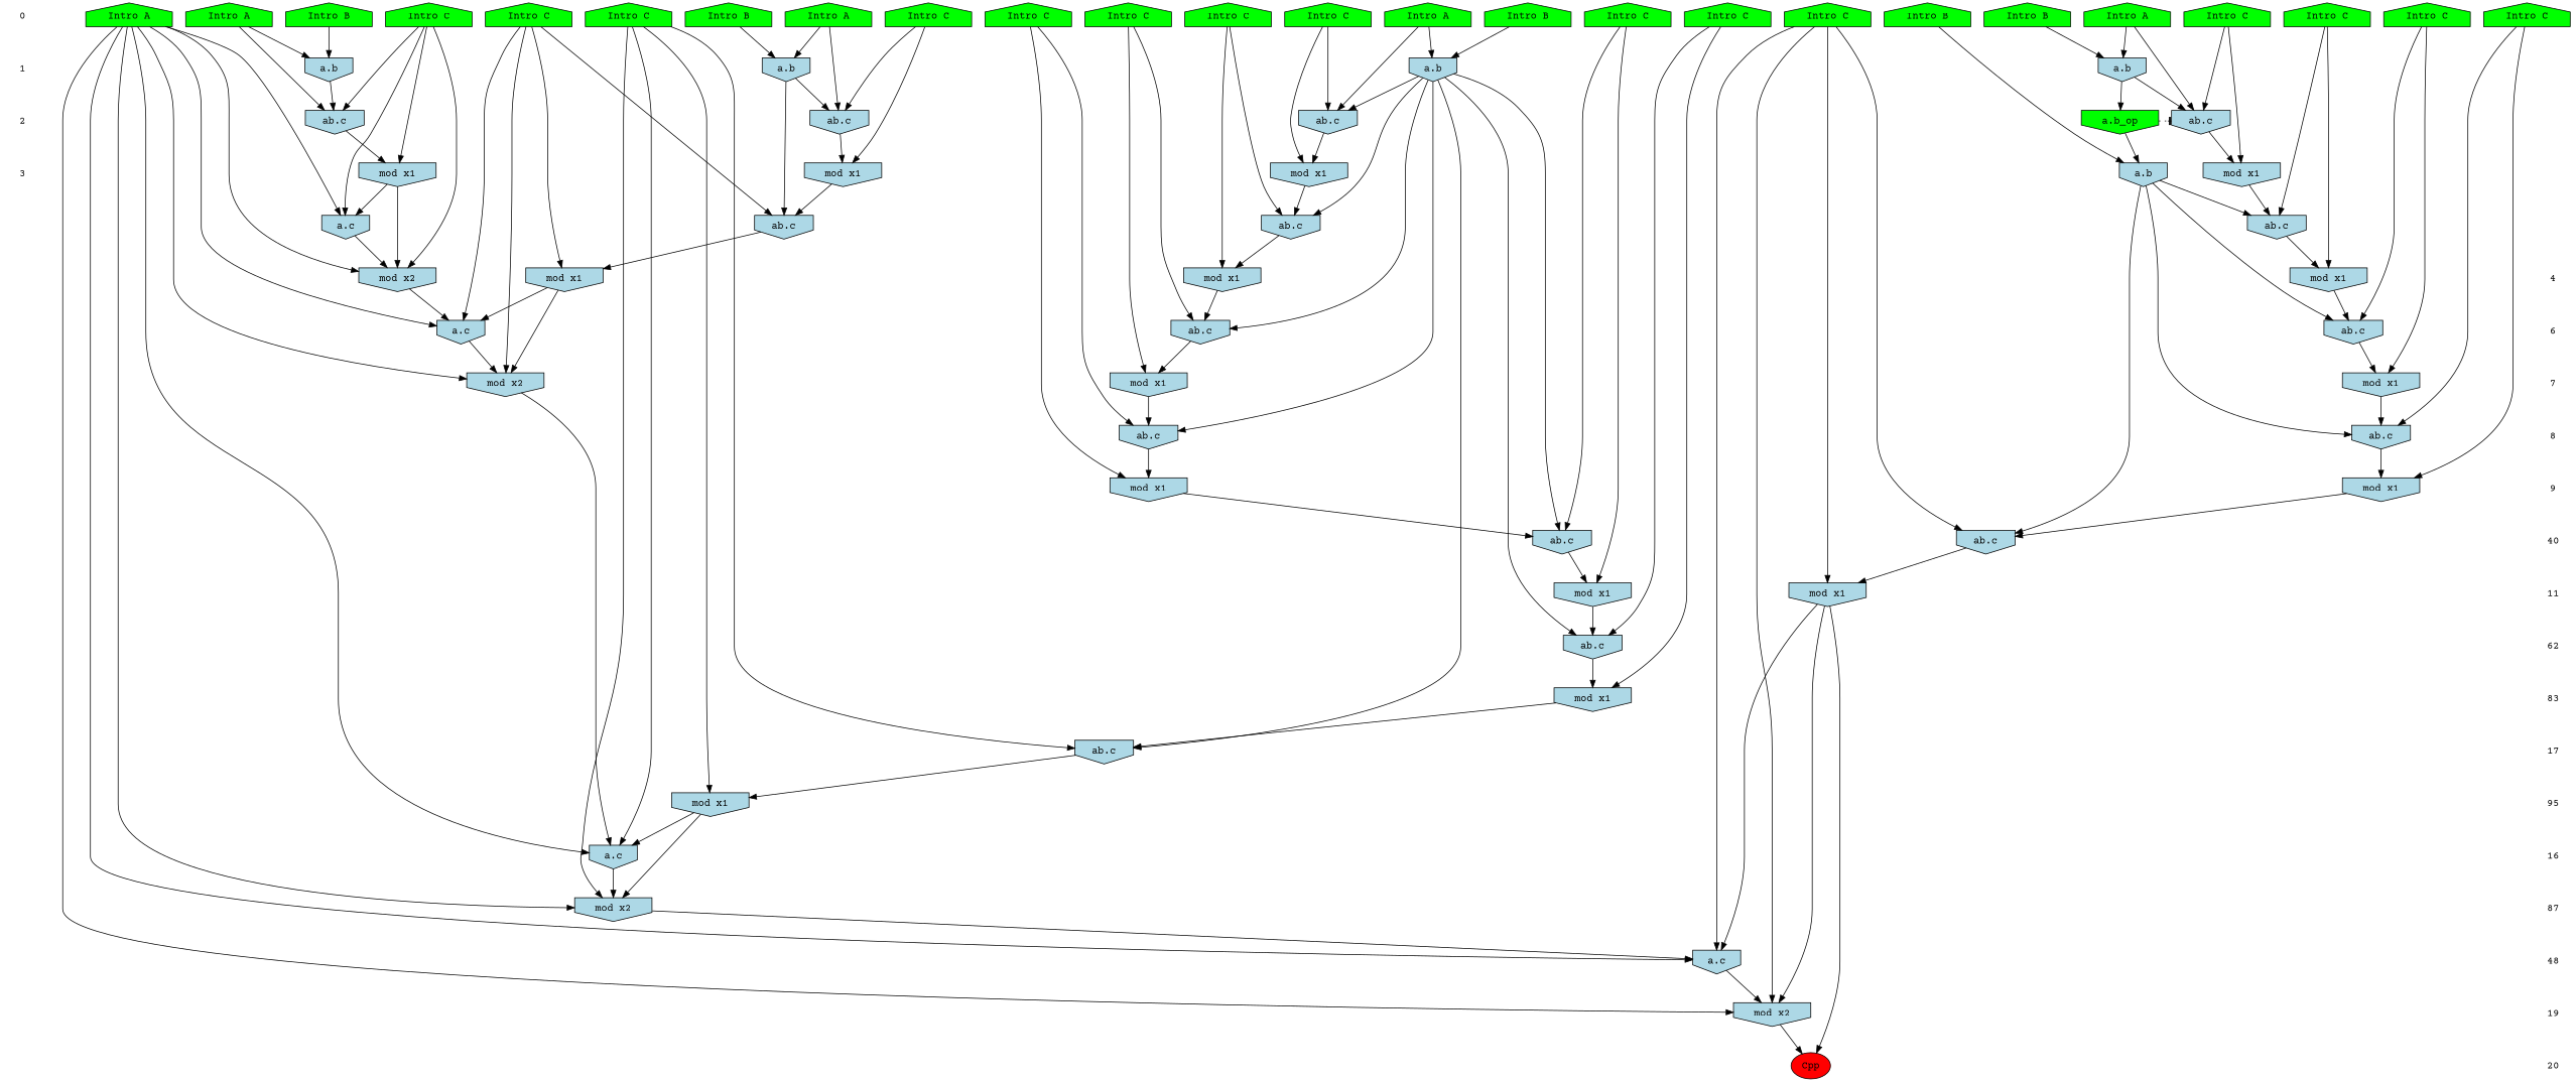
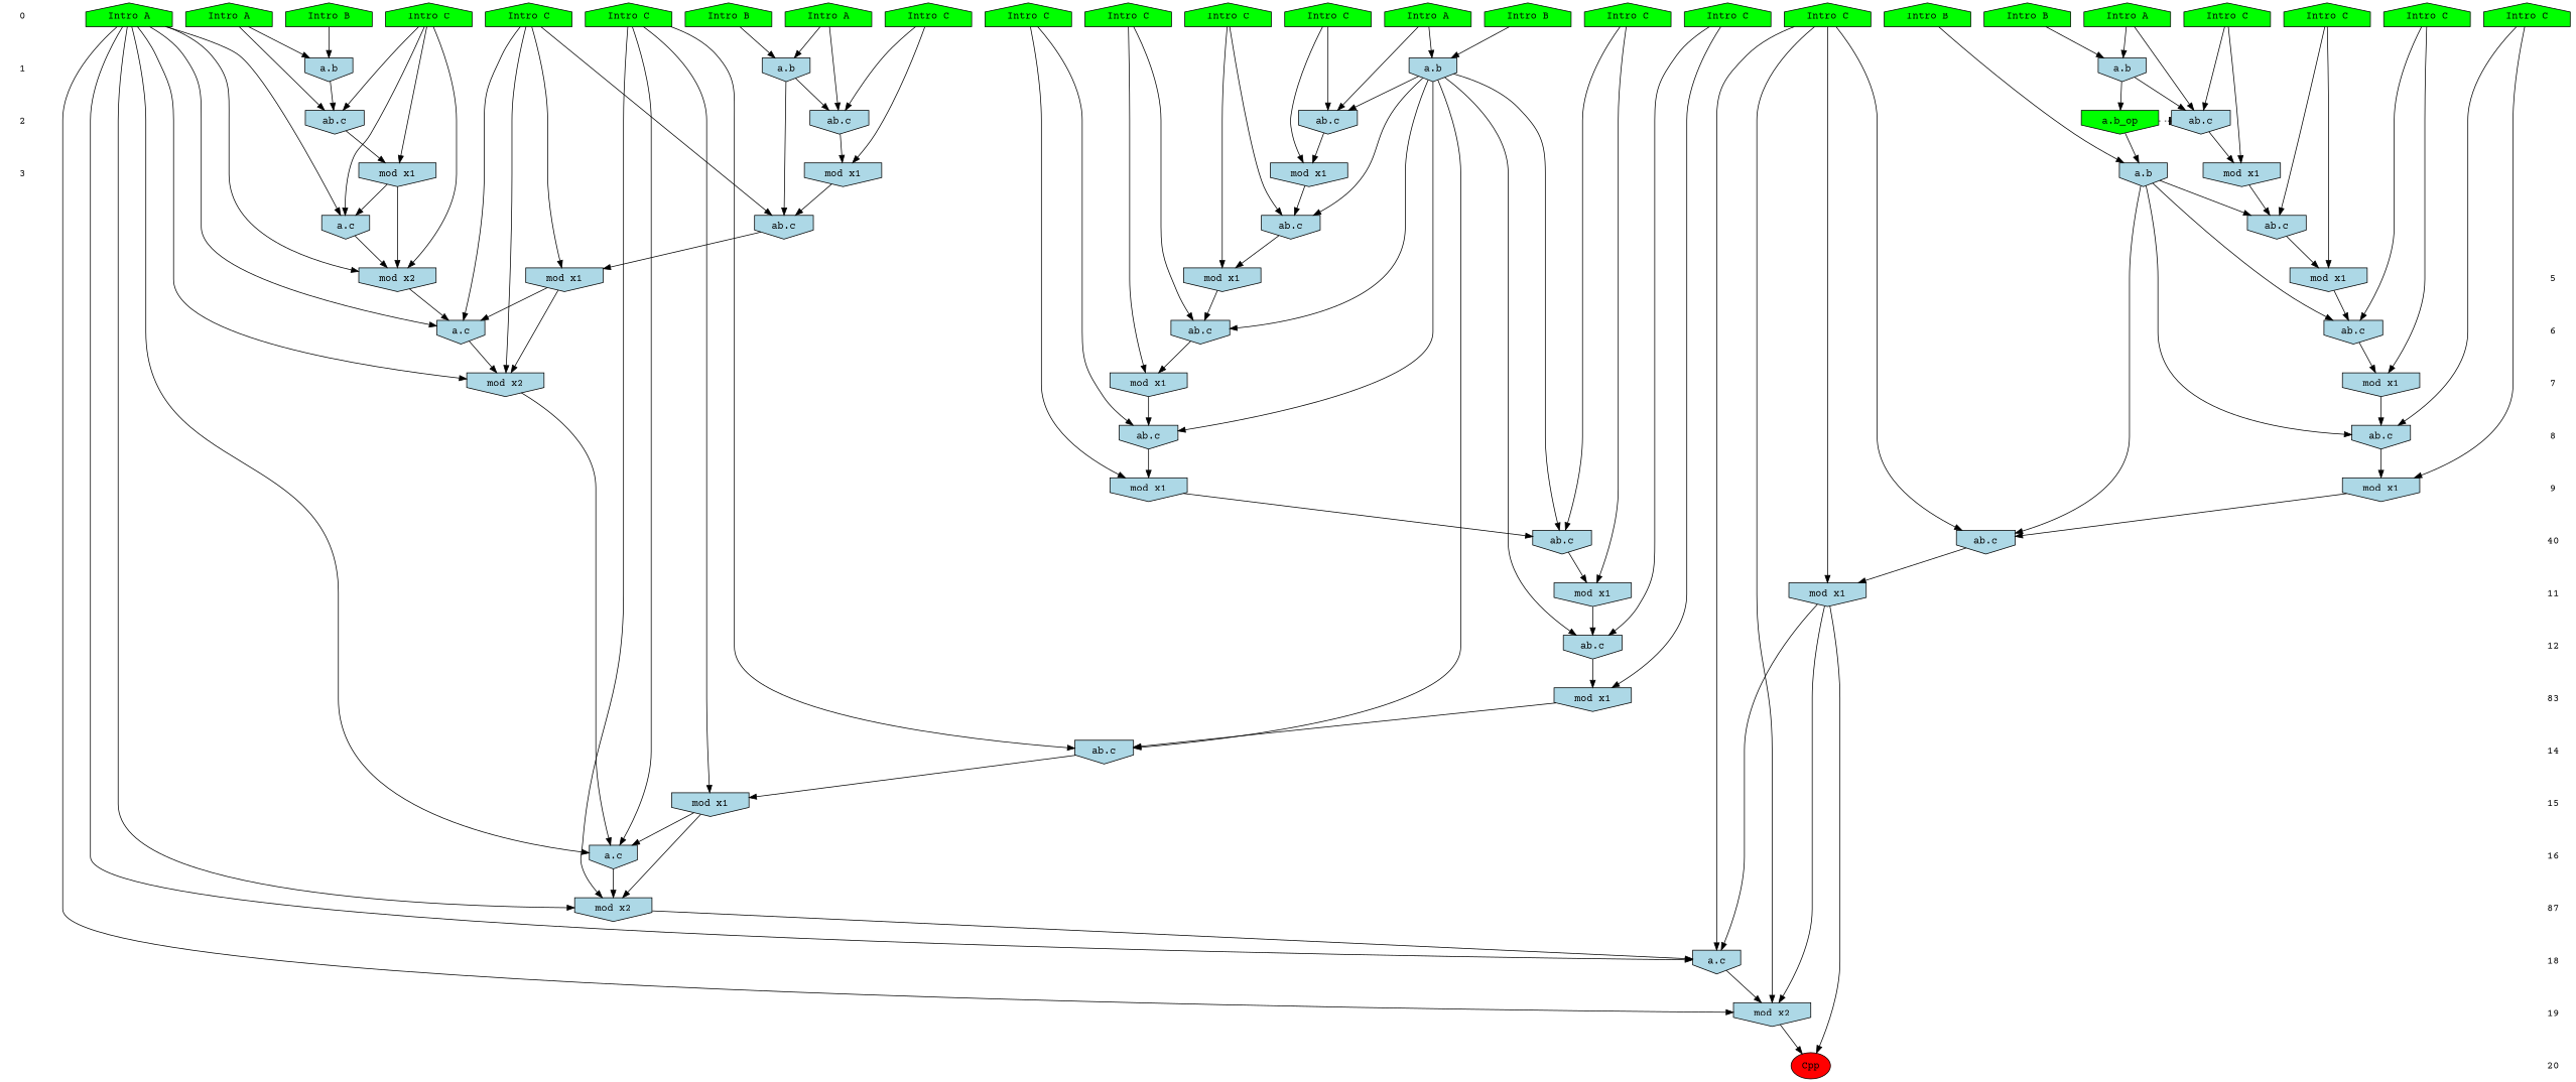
  digraph {
    fontname="Courier Prime"
    ranksep=.5
    node [fontname="Courier Prime" shape=invhouse fillcolor=lightblue style=filled]
    edge [fontname="Courier Prime"]
    0 [shape=plaintext fillcolor="" style=""]
    n2 [fillcolor=green label="Intro A" shape=house]
    n3 [fillcolor=green label="Intro B" shape=house]
    n4 [fillcolor=green label="Intro B" shape=house]
    n5 [fillcolor=green label="Intro A" shape=house]
    n6 [fillcolor=green label="Intro A" shape=house]
    n7 [fillcolor=green label="Intro B" shape=house]
    n8 [fillcolor=green label="Intro B" shape=house]
    n9 [fillcolor=green label="Intro B" shape=house]
    n10 [fillcolor=green label="Intro A" shape=house]
    n11 [fillcolor=green label="Intro A" shape=house]
    n12 [fillcolor=green label="Intro C" shape=house]
    n13 [fillcolor=green label="Intro C" shape=house]
    n14 [fillcolor=green label="Intro C" shape=house]
    n15 [fillcolor=green label="Intro C" shape=house]
    n16 [fillcolor=green label="Intro C" shape=house]
    n17 [fillcolor=green label="Intro C" shape=house]
    n18 [fillcolor=green label="Intro C" shape=house]
    n19 [fillcolor=green label="Intro C" shape=house]
    n20 [fillcolor=green label="Intro C" shape=house]
    n21 [fillcolor=green label="Intro C" shape=house]
    n22 [fillcolor=green label="Intro C" shape=house]
    n23 [fillcolor=green label="Intro C" shape=house]
    n24 [fillcolor=green label="Intro C" shape=house]
    n25 [fillcolor=green label="Intro C" shape=house]
    n26 [fillcolor=green label="Intro C" shape=house]
    1 [shape=plaintext fillcolor="" style=""]
    n28 [label="a.b"]
    n29 [label="a.b"]
    n30 [label="a.b"]
    n31 [label="a.b"]
    2 [shape=plaintext fillcolor="" style=""]
    n33 [label="ab.c"]
    n34 [label="ab.c"]
    n35 [label="ab.c"]
    n36 [label="ab.c"]
    n37 [fillcolor=green label="a.b_op"]
    3 [shape=plaintext fillcolor="" style=""]
    n39 [label="mod x1"]
    n40 [label="mod x1"]
    n41 [label="mod x1"]
    n42 [label="mod x1"]
    n43 [label="a.b"]
    n44 [label="ab.c"]
    n45 [label="ab.c"]
    n46 [label="a.c"]
    n47 [label="ab.c"]
-   5 [shape=plaintext label=4 fillcolor="" style=""]
+   5 [shape=plaintext fillcolor="" style=""]
    n49 [label="mod x1"]
    n50 [label="mod x1"]
    n51 [label="mod x2"]
    n52 [label="mod x1"]
    6 [shape=plaintext fillcolor="" style=""]
    n54 [label="ab.c"]
    n55 [label="a.c"]
    n56 [label="ab.c"]
    7 [shape=plaintext fillcolor="" style=""]
    n58 [label="mod x1"]
    n59 [label="mod x2"]
    n60 [label="mod x1"]
    8 [shape=plaintext fillcolor="" style=""]
    n62 [label="ab.c"]
    n63 [label="ab.c"]
    9 [shape=plaintext fillcolor="" style=""]
    n65 [label="mod x1"]
    n66 [label="mod x1"]
    n67 [label=40 shape=plaintext fillcolor="" style=""]
    n68 [label="ab.c"]
    n69 [label="ab.c"]
    11 [shape=plaintext fillcolor="" style=""]
    n71 [label="mod x1"]
    n72 [label="mod x1"]
-   12 [shape=plaintext label=62 fillcolor="" style=""]
+   12 [shape=plaintext fillcolor="" style=""]
    n74 [label="ab.c"]
    n75 [label=83 shape=plaintext fillcolor="" style=""]
    n76 [label="mod x1"]
-   14 [shape=plaintext label=17 fillcolor="" style=""]
+   14 [shape=plaintext fillcolor="" style=""]
    n78 [label="ab.c"]
-   15 [shape=plaintext label=95 fillcolor="" style=""]
+   15 [shape=plaintext fillcolor="" style=""]
    n80 [label="mod x1"]
    16 [shape=plaintext fillcolor="" style=""]
    n82 [label="a.c"]
    n83 [label=87 shape=plaintext fillcolor="" style=""]
    n84 [label="mod x2"]
-   18 [shape=plaintext label=48 fillcolor="" style=""]
+   18 [shape=plaintext fillcolor="" style=""]
    n86 [label="a.c"]
    19 [shape=plaintext fillcolor="" style=""]
    n88 [label="mod x2"]
    20 [shape=plaintext fillcolor="" style=""]
    n90 [fillcolor=red label=Cpp shape=""]
    subgraph sub_1 {
      rank=same
      0
      n2
      n3
      n4
      n5
      n6
      n7
      n8
      n9
      n10
      n11
      n12
      n13
      n14
      n15
      n16
      n17
      n18
      n19
      n20
      n21
      n22
      n23
      n24
      n25
      n26
    }
    subgraph sub_2 {
      rank=same
      1
      n28
      n29
      n30
      n31
    }
    subgraph sub_3 {
      rank=same
      2
      n33
      n34
      n35
      n36
      n37
    }
    subgraph sub_4 {
      rank=same
      3
      n39
      n40
      n41
      n42
      n43
    }
    subgraph sub_5 {
      rank=same
      n44
      n45
      n46
      n47
    }
    subgraph sub_6 {
      rank=same
      5
      n49
      n50
      n51
      n52
    }
    subgraph sub_7 {
      rank=same
      6
      n54
      n55
      n56
    }
    subgraph sub_8 {
      rank=same
      7
      n58
      n59
      n60
    }
    subgraph sub_9 {
      rank=same
      8
      n62
      n63
    }
    subgraph sub_10 {
      rank=same
      9
      n65
      n66
    }
    subgraph sub_11 {
      rank=same
      n67
      n68
      n69
    }
    subgraph sub_12 {
      rank=same
      11
      n71
      n72
    }
    subgraph sub_13 {
      rank=same
      12
      n74
    }
    subgraph sub_14 {
      rank=same
      n75
      n76
    }
    subgraph sub_15 {
      rank=same
      14
      n78
    }
    subgraph sub_16 {
      rank=same
      15
      n80
    }
    subgraph sub_17 {
      rank=same
      16
      n82
    }
    subgraph sub_18 {
      rank=same
      n83
      n84
    }
    subgraph sub_19 {
      rank=same
      18
      n86
    }
    subgraph sub_20 {
      rank=same
      19
      n88
    }
    subgraph sub_21 {
      rank=same
      20
      n90
    }
    0 -> 1 [style=invis]
    n2 -> n29
    n2 -> n33
    n3 -> n29
    n4 -> n43
    n5 -> n28
    n5 -> n34
    n6 -> n46
    n6 -> n51
    n6 -> n55
    n6 -> n59
    n6 -> n82
    n6 -> n84
    n6 -> n86
    n6 -> n88
    n7 -> n28
    n8 -> n31
    n9 -> n30
    n10 -> n31
    n10 -> n36
    n11 -> n30
    n11 -> n35
    n12 -> n35
    n12 -> n41
    n13 -> n68
    n13 -> n71
    n14 -> n62
    n14 -> n65
    n15 -> n56
    n15 -> n60
    n16 -> n74
    n16 -> n76
    n17 -> n63
    n17 -> n66
    n18 -> n33
    n18 -> n39
    n19 -> n47
    n19 -> n52
    n20 -> n44
    n20 -> n50
    n20 -> n55
    n20 -> n59
    n21 -> n78
    n21 -> n80
    n21 -> n82
    n21 -> n84
    n22 -> n34
    n22 -> n40
    n22 -> n46
    n22 -> n51
    n23 -> n36
    n23 -> n42
    n24 -> n45
    n24 -> n49
    n25 -> n54
    n25 -> n58
    n26 -> n69
    n26 -> n72
    n26 -> n86
    n26 -> n88
    1 -> 2 [style=invis]
    n28 -> n34
    n29 -> n33
    n29 -> n37
    n30 -> n35
    n30 -> n45
    n30 -> n54
    n30 -> n62
    n30 -> n68
    n30 -> n74
    n30 -> n78
    n31 -> n36
    n31 -> n44
    2 -> 3 [style=invis]
    n33 -> n39
    n34 -> n40
    n35 -> n41
    n36 -> n42
    n37 -> n33 [arrowhead=tee style=dotted]
    n37 -> n43
    n39 -> n47
    n40 -> n46
    n40 -> n51
    n41 -> n45
    n42 -> n44
    n43 -> n47
    n43 -> n56
    n43 -> n63
    n43 -> n69
    n44 -> n50
    n45 -> n49
    n46 -> n51
    n47 -> n52
    5 -> 6 [style=invis]
    n49 -> n54
    n50 -> n55
    n50 -> n59
    n51 -> n55
    n52 -> n56
    6 -> 7 [style=invis]
    n54 -> n58
    n55 -> n59
    n56 -> n60
    7 -> 8 [style=invis]
    n58 -> n62
    n59 -> n82
    n60 -> n63
    8 -> 9 [style=invis]
    n62 -> n65
    n63 -> n66
    9 -> n67 [style=invis]
    n65 -> n68
    n66 -> n69
    n67 -> 11 [style=invis]
    n68 -> n71
    n69 -> n72
    11 -> 12 [style=invis]
    n71 -> n74
    n72 -> n86
    n72 -> n88
    n72 -> n90
    12 -> n75 [style=invis]
    n74 -> n76
    n75 -> 14 [style=invis]
    n76 -> n78
    14 -> 15 [style=invis]
    n78 -> n80
    15 -> 16 [style=invis]
    n80 -> n82
    n80 -> n84
    16 -> n83 [style=invis]
    n82 -> n84
    n83 -> 18 [style=invis]
    n84 -> n86
    18 -> 19 [style=invis]
    n86 -> n88
    19 -> 20 [style=invis]
    n88 -> n90
  }
